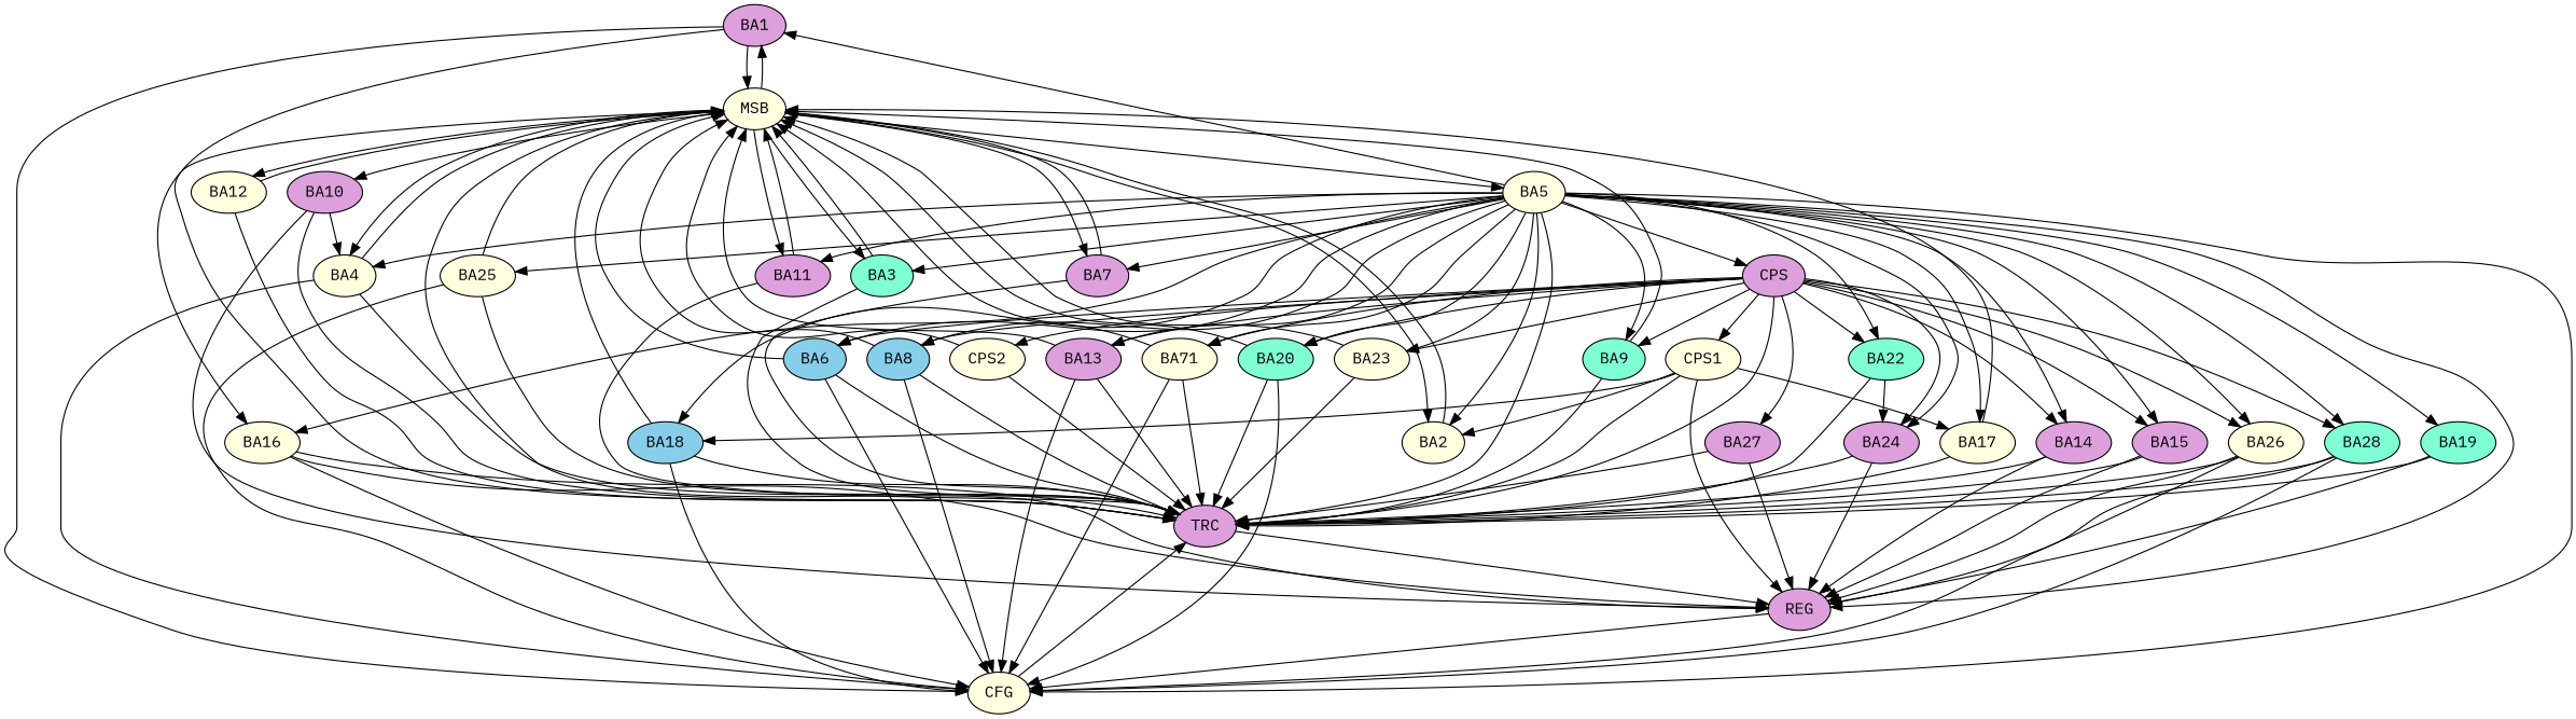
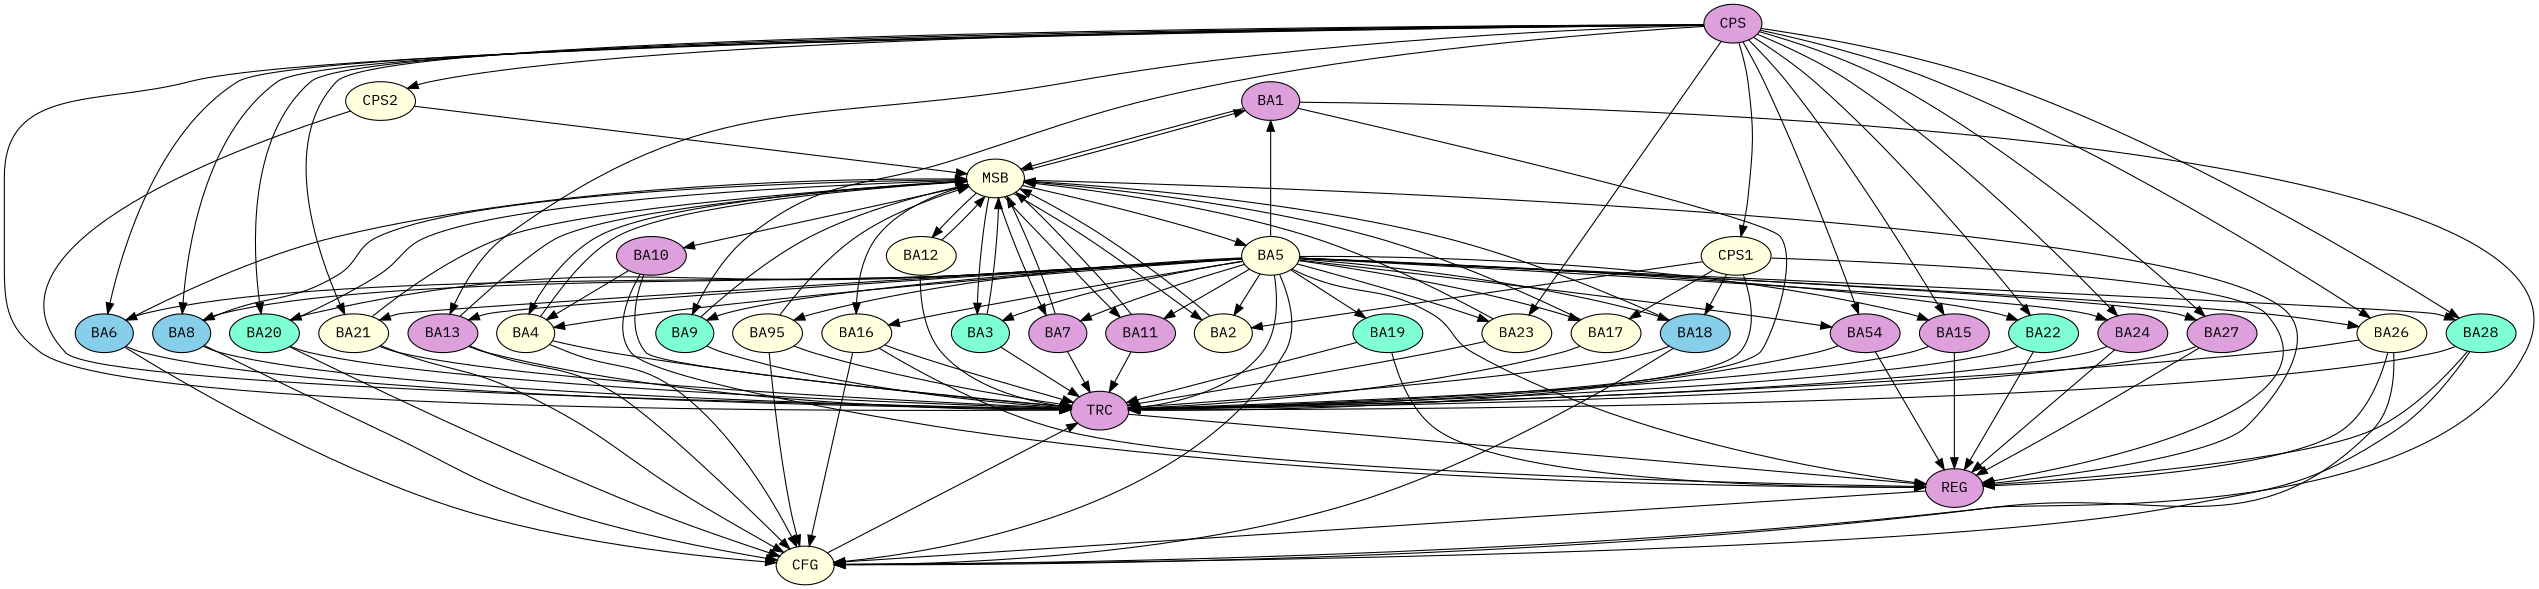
  strict digraph {
    fontname="IBM Plex Mono"
    node [fillcolor=lightyellow fontname="IBM Plex Mono" style=filled]
    edge [fontname="IBM Plex Mono"]
    n1 [fillcolor=plum label=BA1]
    n2 [label=MSB]
    n3 [label=CFG]
    n4 [fillcolor=plum label=TRC]
    n5 [label=BA2]
    n6 [fillcolor=aquamarine label=BA3]
    n7 [label=BA4]
    n8 [label=BA5]
    n9 [fillcolor=plum label=BA7]
    n10 [fillcolor=plum label=BA11]
    n11 [label=BA16]
    n12 [fillcolor=plum label=REG]
    n13 [fillcolor=plum label=BA10]
    n14 [label=BA12]
    n15 [fillcolor=skyblue label=BA6]
    n16 [fillcolor=skyblue label=BA8]
    n17 [fillcolor=aquamarine label=BA9]
    n18 [fillcolor=plum label=BA13]
-   n19 [fillcolor=plum label=BA14]
+   n19 [fillcolor=plum label=BA54]
    n20 [fillcolor=plum label=BA15]
    n21 [label=BA17]
    n22 [fillcolor=skyblue label=BA18]
    n23 [fillcolor=aquamarine label=BA19]
    n24 [fillcolor=aquamarine label=BA20]
-   n25 [label=BA71]
+   n25 [label=BA21]
    n26 [fillcolor=aquamarine label=BA22]
    n27 [label=BA23]
    n28 [fillcolor=plum label=BA24]
-   n29 [label=BA25]
+   n29 [label=BA95]
    n30 [label=BA26]
    n31 [fillcolor=plum label=BA27]
    n32 [fillcolor=aquamarine label=BA28]
    n33 [label=CPS1]
    n34 [label=CPS2]
    n35 [fillcolor=plum label=CPS]
    n1 -> n2
    n1 -> n3
    n1 -> n4
    n2 -> n1
    n2 -> n5
    n2 -> n6
    n2 -> n7
    n2 -> n8
    n2 -> n9
    n2 -> n10
    n2 -> n11
    n2 -> n12
    n2 -> n13
    n2 -> n14
    n3 -> n4
    n4 -> n12
    n5 -> n2
    n6 -> n2
    n6 -> n4
    n7 -> n2
    n7 -> n3
    n7 -> n4
    n8 -> n1
    n8 -> n3
    n8 -> n4
    n8 -> n5
    n8 -> n6
    n8 -> n7
    n8 -> n9
    n8 -> n10
    n8 -> n11
    n8 -> n12
    n8 -> n15
    n8 -> n16
    n8 -> n17
    n8 -> n18
    n8 -> n19
    n8 -> n20
    n8 -> n21
    n8 -> n22
    n8 -> n23
    n8 -> n24
    n8 -> n25
    n8 -> n26
    n8 -> n27
    n8 -> n28
    n8 -> n29
    n8 -> n30
-   n8 -> n35
+   n8 -> n31
    n8 -> n32
    n9 -> n2
    n9 -> n4
    n10 -> n2
    n10 -> n4
    n11 -> n3
    n11 -> n4
    n11 -> n12
    n12 -> n3
    n13 -> n4
    n13 -> n7
    n13 -> n12
    n14 -> n2
    n14 -> n4
    n15 -> n2
    n15 -> n3
    n15 -> n4
    n16 -> n2
    n16 -> n3
    n16 -> n4
    n17 -> n2
    n17 -> n4
    n18 -> n2
    n18 -> n3
    n18 -> n4
    n19 -> n4
    n19 -> n12
    n20 -> n4
    n20 -> n12
    n21 -> n2
    n21 -> n4
    n22 -> n2
    n22 -> n3
    n22 -> n4
    n23 -> n4
    n23 -> n12
    n24 -> n2
    n24 -> n3
    n24 -> n4
    n25 -> n2
    n25 -> n3
    n25 -> n4
    n26 -> n4
-   n26 -> n28
+   n26 -> n12
    n27 -> n2
    n27 -> n4
    n28 -> n4
    n28 -> n12
    n29 -> n2
    n29 -> n3
    n29 -> n4
    n30 -> n3
    n30 -> n4
    n30 -> n12
    n31 -> n4
    n31 -> n12
    n32 -> n3
    n32 -> n4
    n32 -> n12
    n33 -> n4
    n33 -> n5
    n33 -> n12
    n33 -> n21
    n33 -> n22
    n34 -> n2
    n34 -> n4
    n35 -> n4
    n35 -> n15
    n35 -> n16
    n35 -> n17
    n35 -> n18
    n35 -> n19
    n35 -> n20
    n35 -> n24
    n35 -> n25
    n35 -> n26
    n35 -> n27
    n35 -> n28
    n35 -> n30
    n35 -> n31
    n35 -> n32
    n35 -> n33
    n35 -> n34
  }
